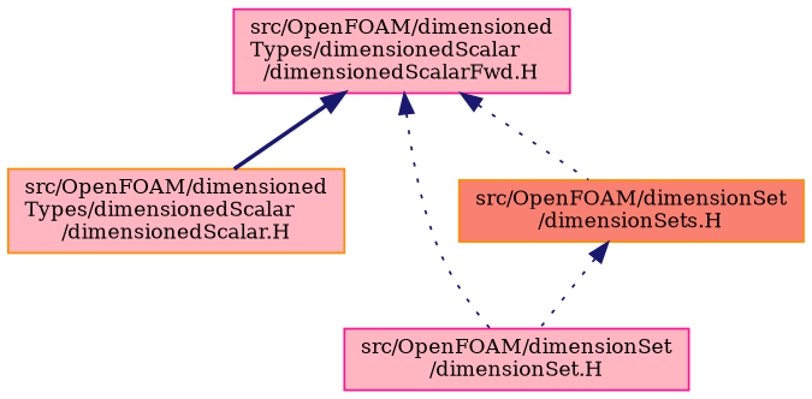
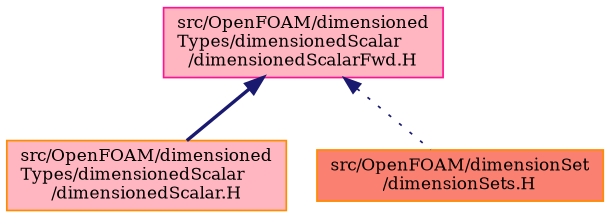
  digraph {
    fontname="DejaVu Serif"
    node [color=deeppink fillcolor=lightpink fontname="DejaVu Serif" fontsize=10 shape=record style=filled]
    edge [color=midnightblue dir=back fontname="DejaVu Serif" fontsize=10 labelfontname=FreeSans labelfontsize=10 style=dotted]
    n1 [fontcolor=black height=0.2 label="src/OpenFOAM/dimensioned\lTypes/dimensionedScalar\l/dimensionedScalarFwd.H" width=0.4]
    n2 [color=darkorange height=0.2 label="src/OpenFOAM/dimensioned\lTypes/dimensionedScalar\l/dimensionedScalar.H" width=0.4]
-   n3 [height=0.2 label="src/OpenFOAM/dimensionSet\l/dimensionSet.H" width=0.4]
    n4 [color=darkorange height=0.2 label="src/OpenFOAM/dimensionSet\l/dimensionSets.H" width=0.4 fillcolor=salmon]
    n1 -> n2 [style=bold]
-   n1 -> n3
    n1 -> n4
-   n4 -> n3
  }
